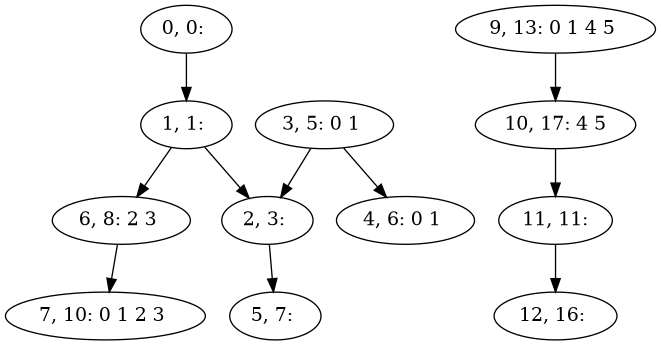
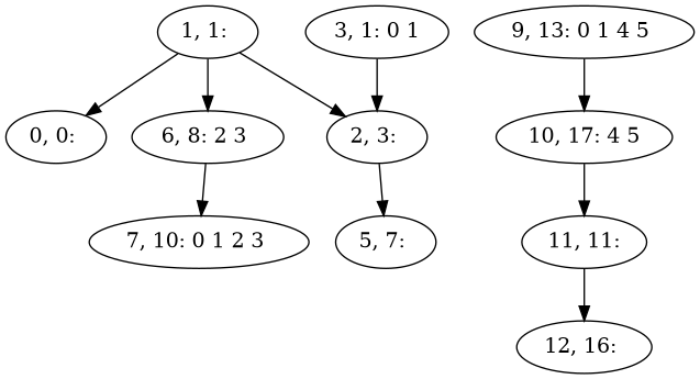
  digraph {
    n1 [label="0, 0: "]
    n2 [label="1, 1: "]
    n3 [label="2, 3: "]
    n4 [label="6, 8: 2 3 "]
    n5 [label="5, 7: "]
-   n6 [label="3, 5: 0 1 "]
-   n7 [label="4, 6: 0 1 "]
+   n6 [label="3, 1: 0 1"]
    n8 [label="7, 10: 0 1 2 3 "]
    n9 [label="9, 13: 0 1 4 5 "]
    n10 [label="10, 17: 4 5"]
    n11 [label="11, 11:"]
    n12 [label="12, 16: "]
-   n1 -> n2
+   n2 -> n1
    n2 -> n3
    n2 -> n4
    n3 -> n5
    n4 -> n8
    n6 -> n3
-   n6 -> n7
    n9 -> n10
    n10 -> n11
    n11 -> n12
  }
